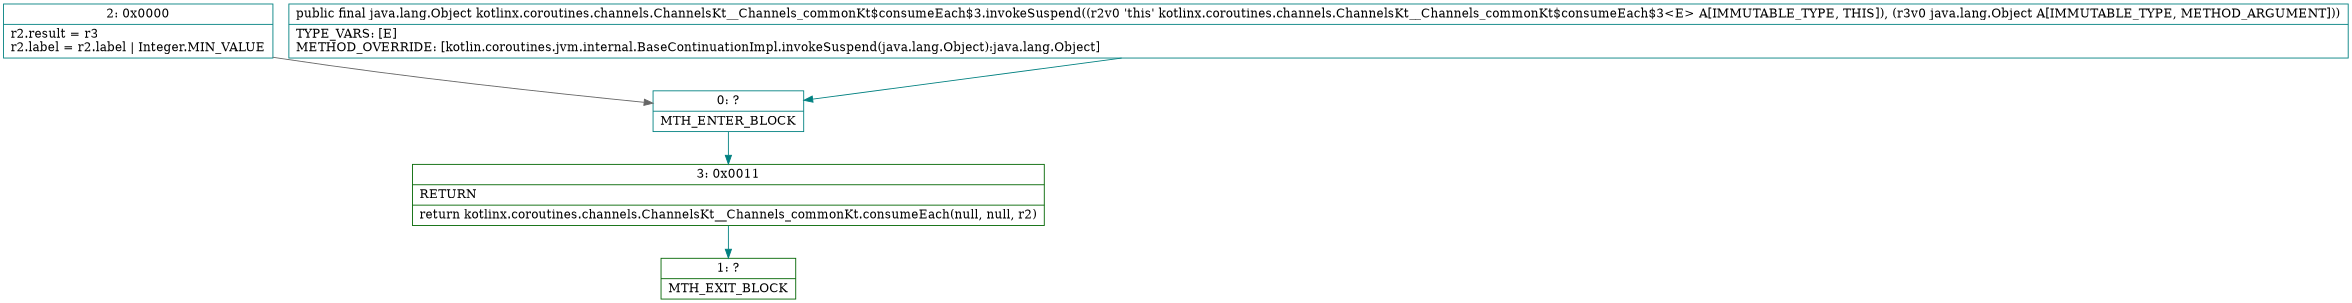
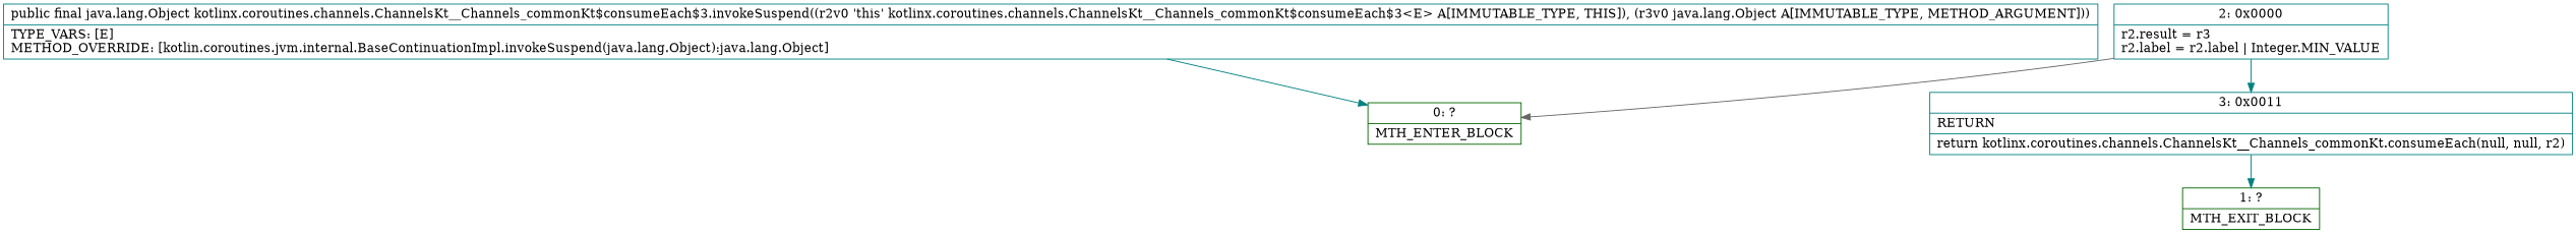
  digraph {
    node [color=teal shape=record]
    edge [color=teal]
-   n1 [label="{0\:\ ?|MTH_ENTER_BLOCK\l}"]
+   n1 [color=darkgreen label="{0\:\ ?|MTH_ENTER_BLOCK\l}"]
    n2 [label="{2\:\ 0x0000|r2.result = r3\lr2.label = r2.label \| Integer.MIN_VALUE\l}"]
-   n3 [color=darkgreen label="{3\:\ 0x0011|RETURN\l|return kotlinx.coroutines.channels.ChannelsKt__Channels_commonKt.consumeEach(null, null, r2)\l}"]
+   n3 [label="{3\:\ 0x0011|RETURN\l|return kotlinx.coroutines.channels.ChannelsKt__Channels_commonKt.consumeEach(null, null, r2)\l}"]
    n4 [color=darkgreen label="{1\:\ ?|MTH_EXIT_BLOCK\l}"]
    n5 [label="{public final java.lang.Object kotlinx.coroutines.channels.ChannelsKt__Channels_commonKt$consumeEach$3.invokeSuspend((r2v0 'this' kotlinx.coroutines.channels.ChannelsKt__Channels_commonKt$consumeEach$3\<E\> A[IMMUTABLE_TYPE, THIS]), (r3v0 java.lang.Object A[IMMUTABLE_TYPE, METHOD_ARGUMENT]))  | TYPE_VARS: [E]\lMETHOD_OVERRIDE: [kotlin.coroutines.jvm.internal.BaseContinuationImpl.invokeSuspend(java.lang.Object):java.lang.Object]\l}"]
    n2 -> n1 [color=gray40]
-   n1 -> n3
+   n2 -> n3
    n3 -> n4
    n5 -> n1
  }
